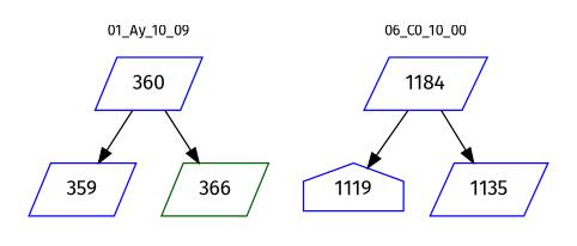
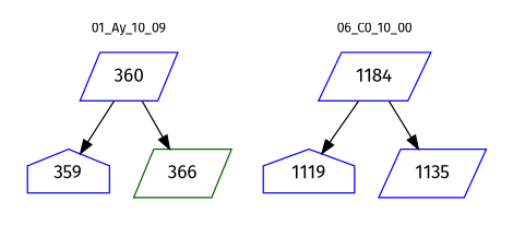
  digraph {
    fontname="Fira Sans"
    node [color=blue fontname="Fira Sans" shape=parallelogram]
    edge [color=black fontname="Fira Sans"]
    n1 [label=360]
-   n2 [label=359]
+   n2 [label=359 shape=house]
    n3 [color=darkgreen label=366]
    n4 [label=1184]
    n5 [label=1119 shape=house]
    n6 [label=1135]
    subgraph cluster_1 {
      color=white
      fontsize=10
      label="01_Ay_10_09"
      n1
      n2
      n3
    }
    subgraph cluster_2 {
      color=white
      fontsize=10
      label="06_C0_10_00"
      n4
      n5
      n6
    }
    n1 -> n2
    n1 -> n3
    n4 -> n5
    n4 -> n6
  }
